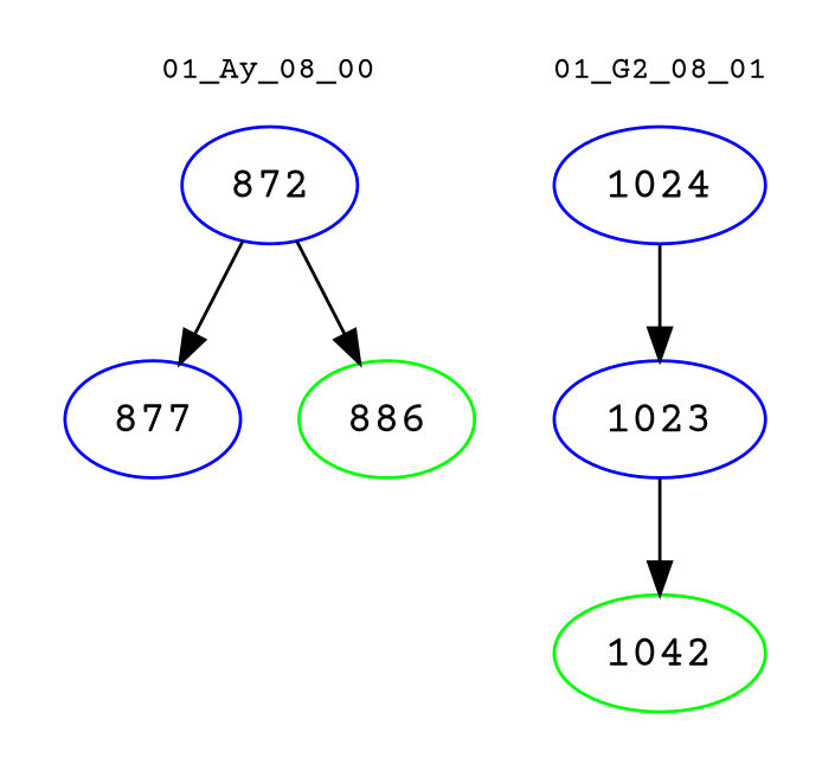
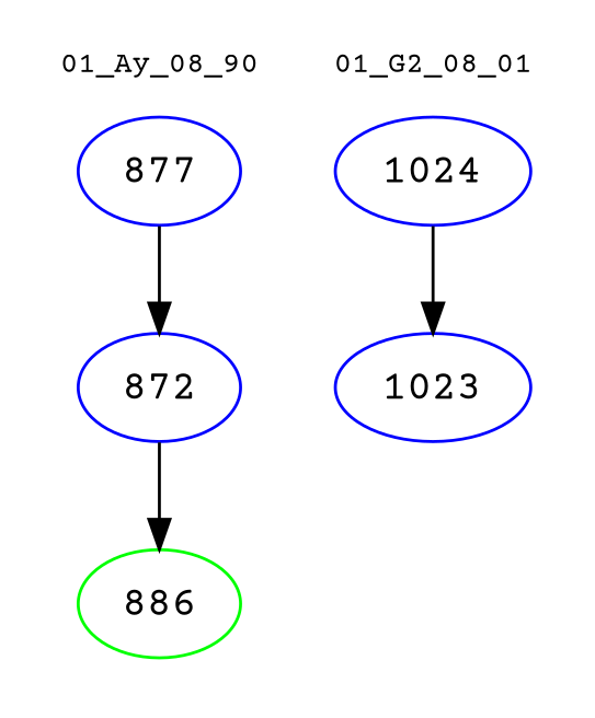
  digraph {
    fontname="Courier Prime"
    node [color=blue fontname="Courier Prime"]
    edge [color=black fontname="Courier Prime"]
    n1 [label=877]
    n2 [label=872]
    n3 [color=green label=886]
    n4 [label=1024]
    n5 [label=1023]
-   n6 [color=green label=1042]
    subgraph cluster_1 {
      color=white
      fontsize=10
-     label="01_Ay_08_00"
+     label="01_Ay_08_90"
      n1
      n2
      n3
    }
    subgraph cluster_2 {
      color=white
      fontsize=10
      label="01_G2_08_01"
      n4
      n5
-     n6
    }
-   n2 -> n1
+   n1 -> n2
    n2 -> n3
    n4 -> n5
-   n5 -> n6
  }
